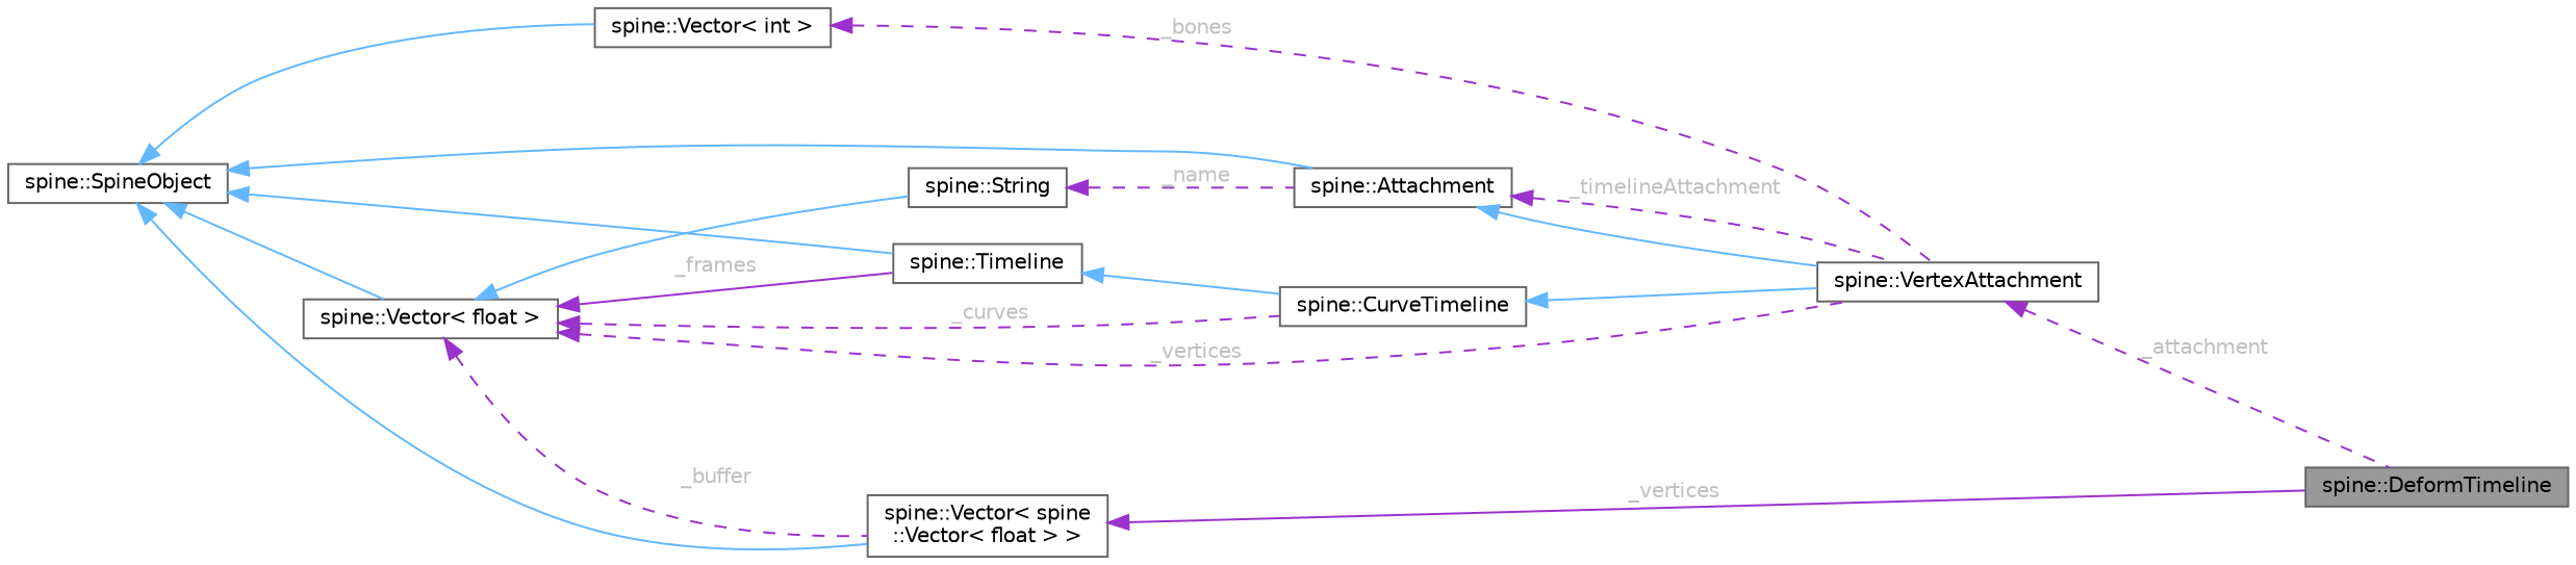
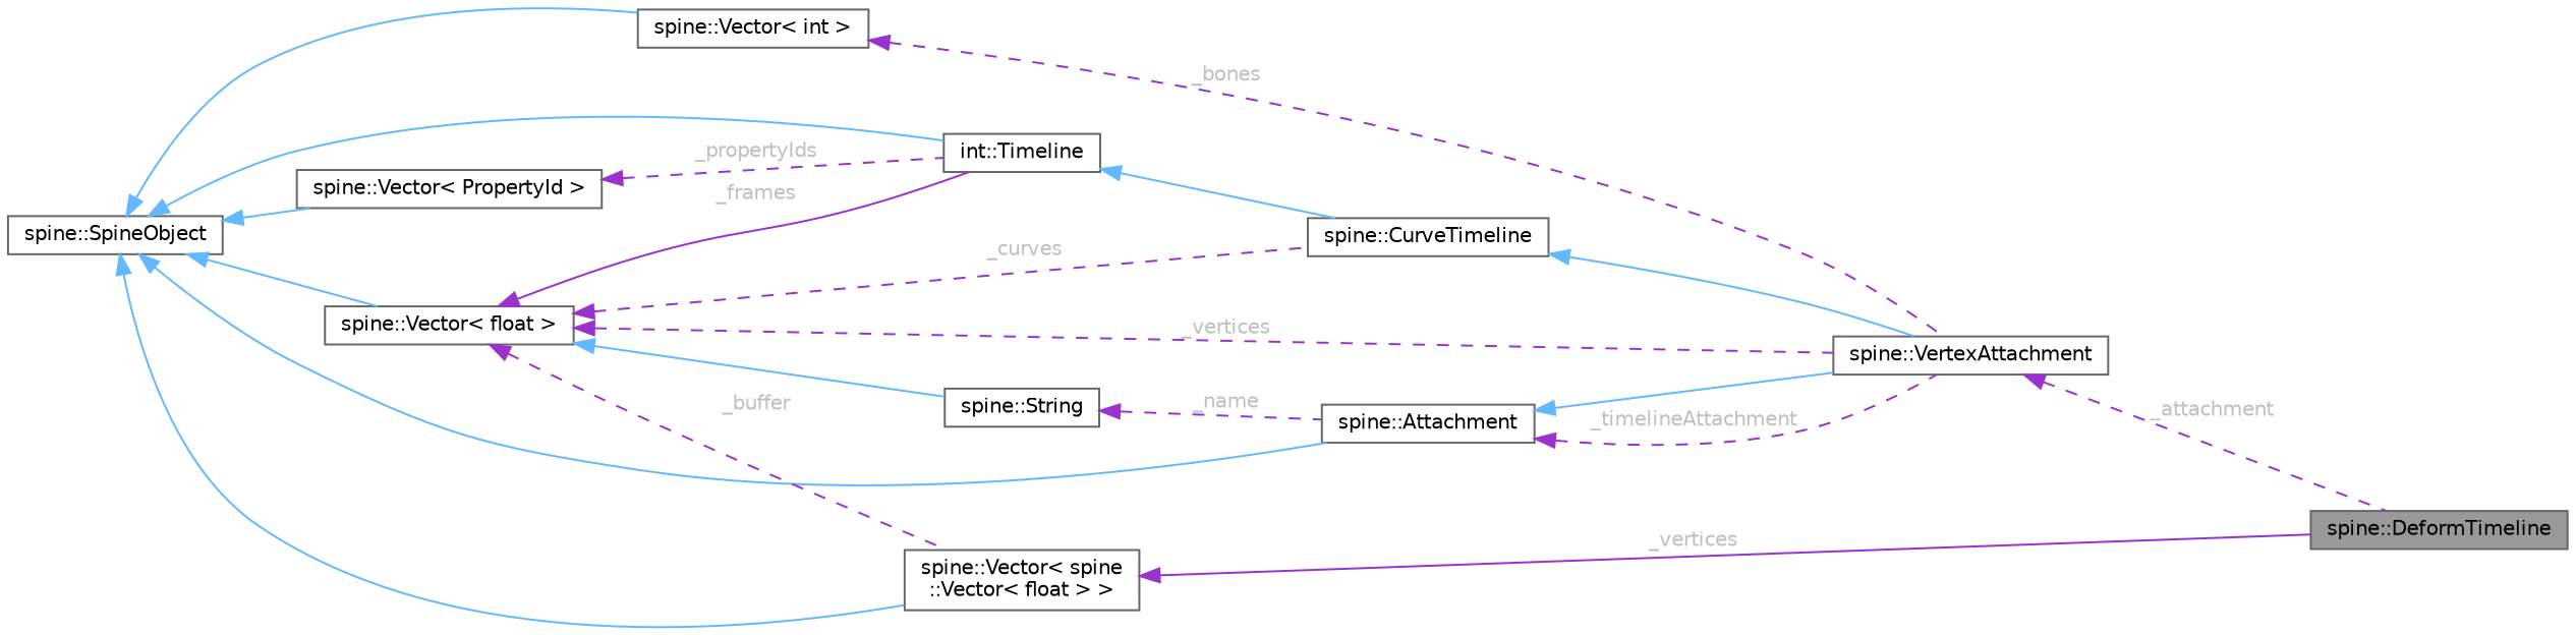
  digraph {
    rankdir=LR
    node [color=gray40 fillcolor=white fontname=Helvetica fontsize=10 shape=box style=filled]
    edge [color=steelblue1 dir=back fontname=Helvetica fontsize=10 labelfontname=Helvetica labelfontsize=10 style=solid]
    n1 [fillcolor=grey60 fontcolor=black height=0.2 label="spine::DeformTimeline" width=0.4]
    n2 [height=0.2 label="spine::CurveTimeline" width=0.4]
    n3 [height=0.2 label="spine::VertexAttachment" width=0.4]
-   n4 [height=0.2 label="spine::Timeline" width=0.4]
+   n4 [height=0.2 label="int::Timeline" width=0.4]
    n5 [height=0.2 label="spine::SpineObject" width=0.4]
+   n6 [height=0.2 label="spine::Vector\< PropertyId \>" width=0.4]
    n7 [height=0.2 label="spine::Vector\< float \>" width=0.4]
    n8 [height=0.2 label="spine::Vector\< spine\l::Vector\< float \> \>" width=0.4]
    n9 [height=0.2 label="spine::Attachment" width=0.4]
    n10 [height=0.2 label="spine::Vector\< int \>" width=0.4]
    n11 [height=0.2 label="spine::String" width=0.4]
    n2 -> n3
    n3 -> n1 [color=darkorchid3 fontcolor=grey label=" _attachment" style=dashed]
    n4 -> n2
    n5 -> n4
+   n5 -> n6
    n5 -> n7
    n5 -> n8
    n5 -> n9
    n5 -> n10
+   n6 -> n4 [color=darkorchid3 fontcolor=grey label=" _propertyIds" style=dashed]
    n7 -> n2 [color=darkorchid3 fontcolor=grey label=" _curves" style=dashed]
    n7 -> n3 [color=darkorchid3 fontcolor=grey label=" _vertices" style=dashed]
    n7 -> n4 [color=darkorchid3 fontcolor=grey label=" _frames"]
    n7 -> n8 [color=darkorchid3 fontcolor=grey label=" _buffer" style=dashed]
    n7 -> n11
    n8 -> n1 [color=darkorchid3 fontcolor=grey label=" _vertices"]
    n9 -> n3
    n9 -> n3 [color=darkorchid3 fontcolor=grey label=" _timelineAttachment" style=dashed]
    n10 -> n3 [color=darkorchid3 fontcolor=grey label=" _bones" style=dashed]
    n11 -> n9 [color=darkorchid3 fontcolor=grey label=" _name" style=dashed]
  }
